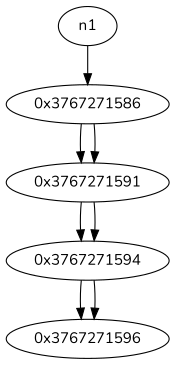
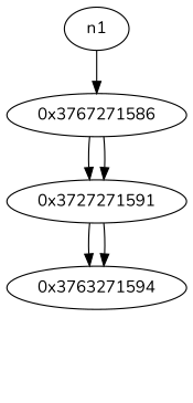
  digraph {
    fontname=Nunito
    node [fontname=Nunito]
    edge [fontname=Nunito]
    n1 [label="0x3767271586"]
-   n2 [label="0x3767271591"]
-   n3 [label="0x3767271594"]
-   n4 [label="0x3767271596"]
+   n2 [label="0x3727271591"]
+   n3 [label="0x3763271594"]
    n5 [label=n1]
    n1 -> n2
    n1 -> n2
    n2 -> n3
    n2 -> n3
-   n3 -> n4
-   n3 -> n4
    n5 -> n1
  }
